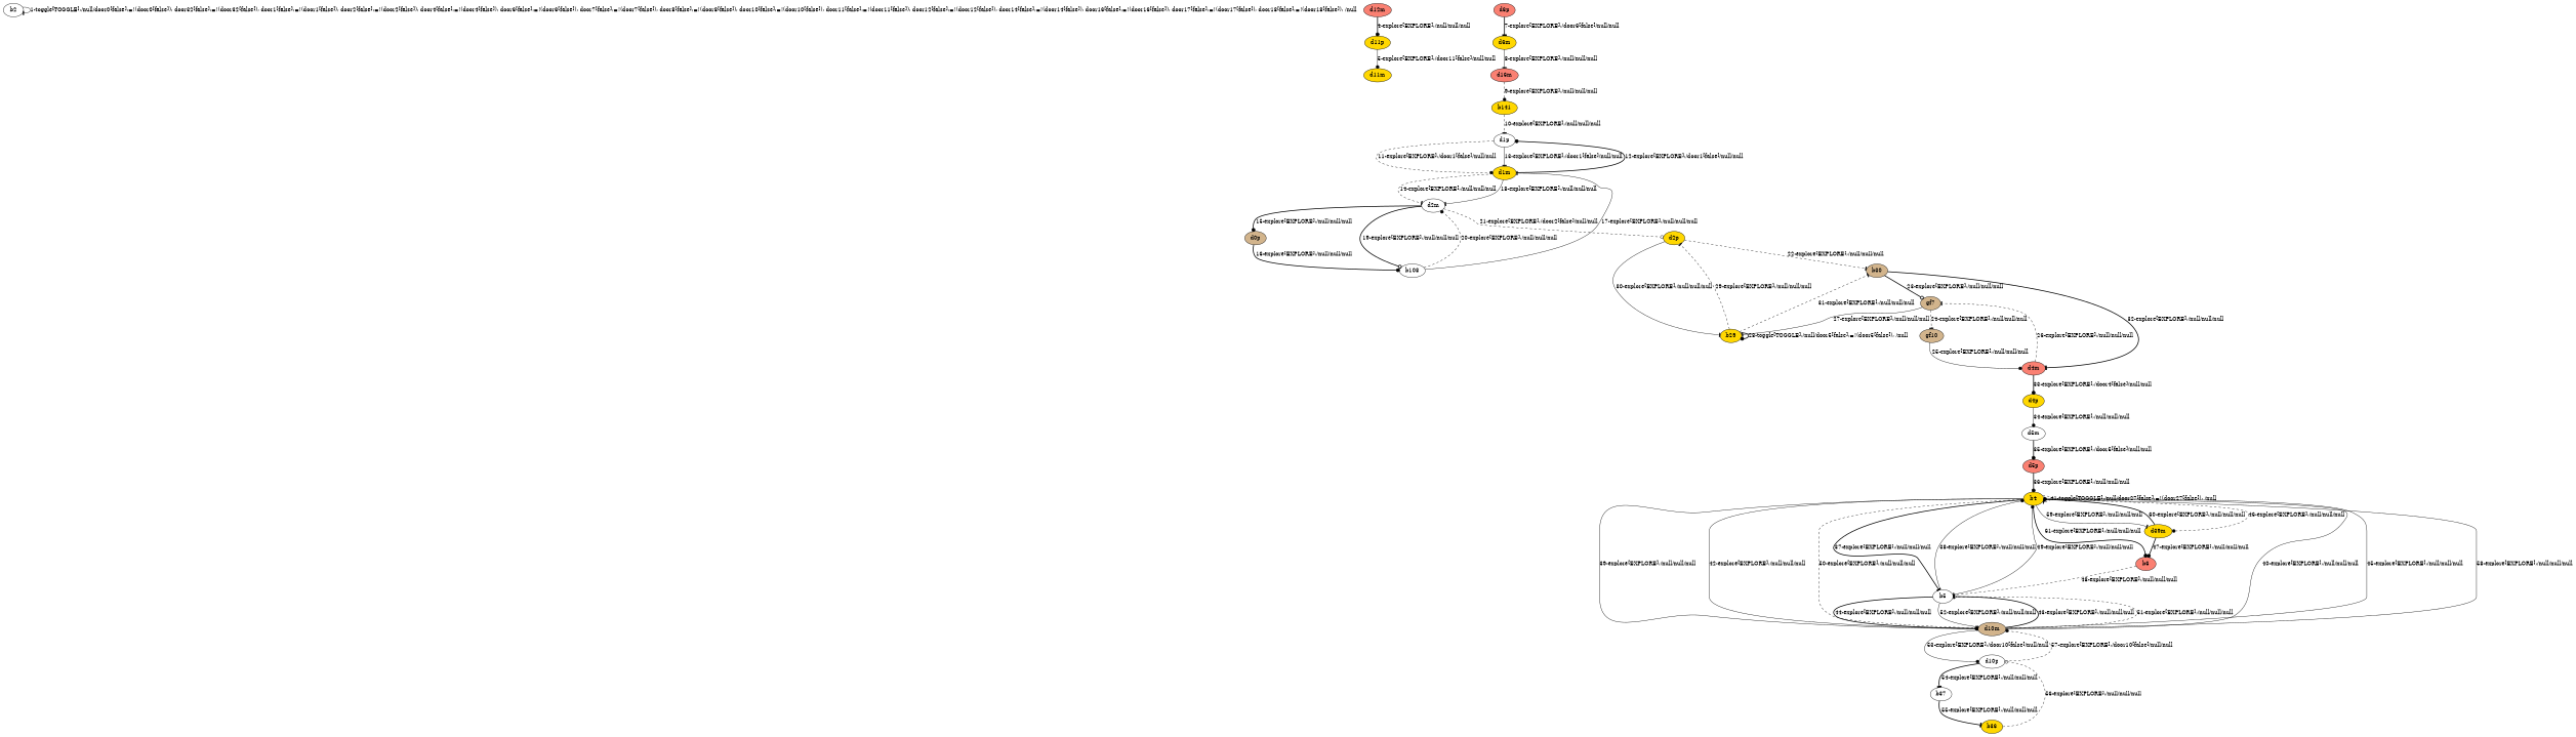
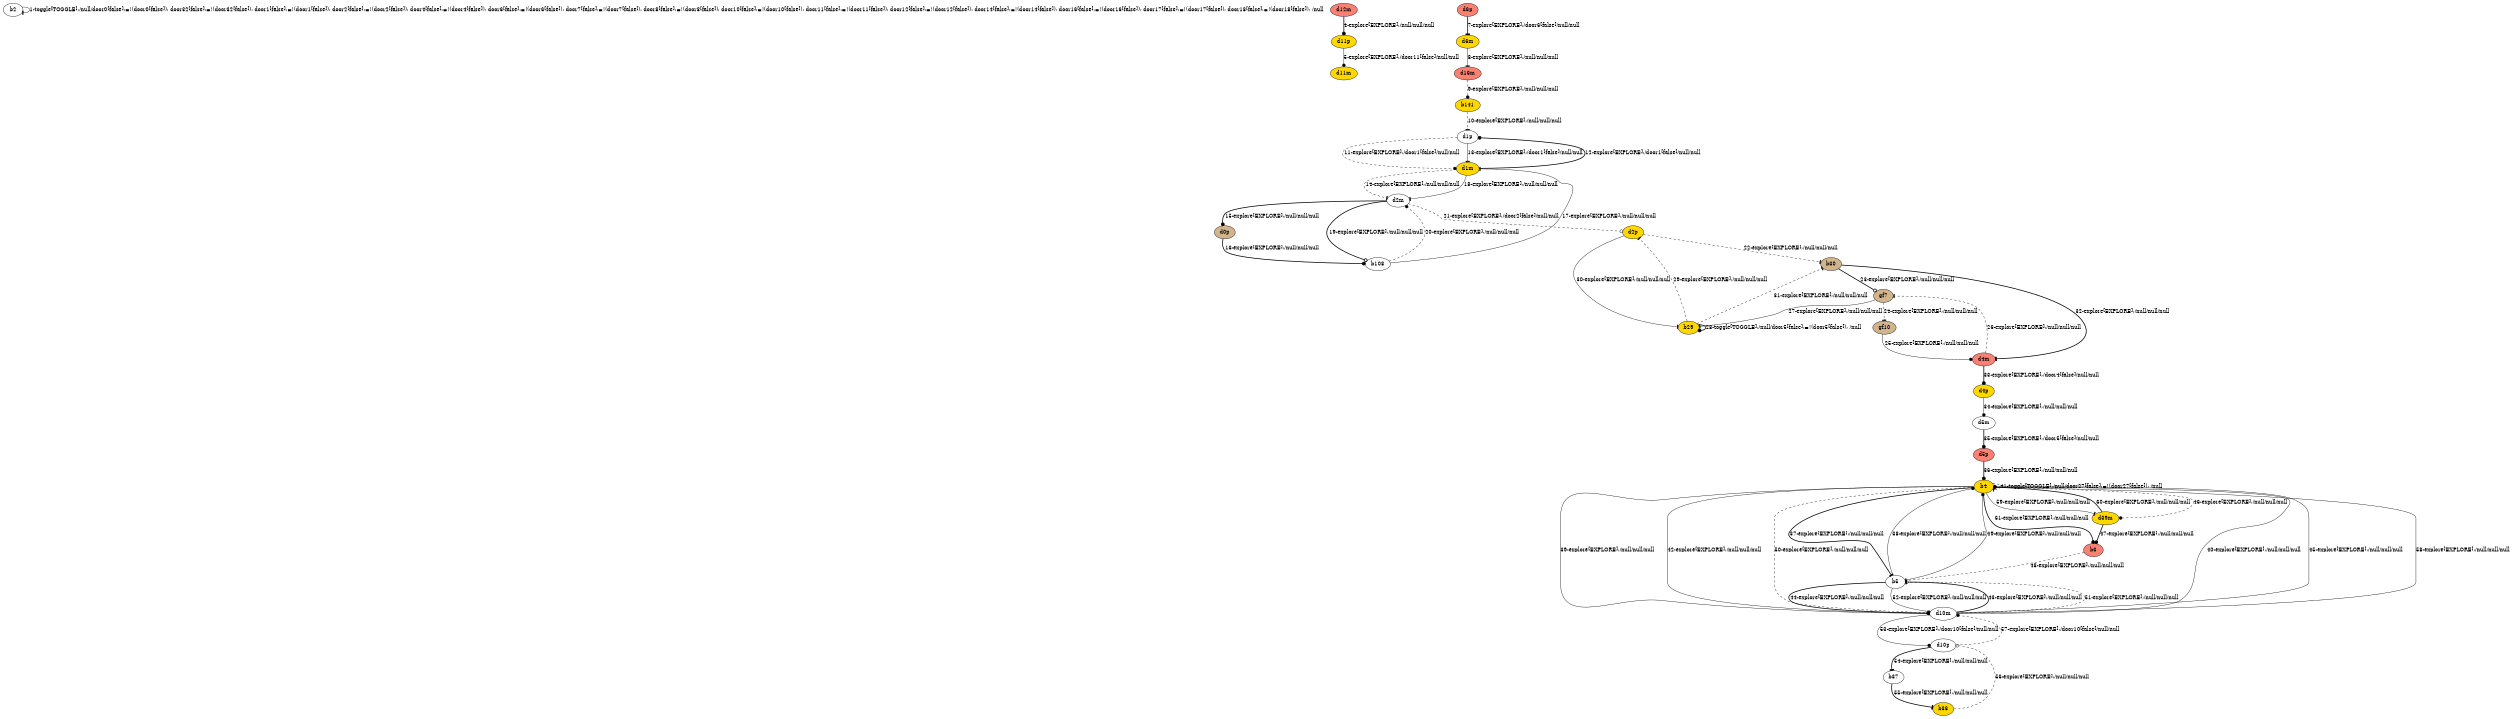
  digraph {
    node [fillcolor=gold style=filled]
    edge [arrowhead=tee style=solid]
    b2 [fillcolor=white]
    d12m [fillcolor=salmon]
    d11p
    d11m
    d6p [fillcolor=salmon]
    d6m
    d16m [fillcolor=salmon]
    b141
    d1p [fillcolor=white]
    d1m
    d2m [fillcolor=white]
    d0p [fillcolor=tan]
    b108 [fillcolor=white]
    d2p
    b30 [fillcolor=tan]
    b29
    gf7 [fillcolor=tan]
    d4m [fillcolor=salmon]
    gf10 [fillcolor=tan]
    d4p
    d5m [fillcolor=white]
    d5p [fillcolor=salmon]
    b4
    b5 [fillcolor=white]
-   d10m [fillcolor=tan]
+   d10m [fillcolor=white]
    d39m
    b6 [fillcolor=salmon]
    d10p [fillcolor=white]
    b37 [fillcolor=white]
    b36
    b2 -> b2 [label="1-toggle[TOGGLE];/null/door0[false]:=!(door0[false]); door32[false]:=!(door32[false]); door1[false]:=!(door1[false]); door2[false]:=!(door2[false]); door4[false]:=!(door4[false]); door6[false]:=!(door6[false]); door7[false]:=!(door7[false]); door8[false]:=!(door8[false]); door10[false]:=!(door10[false]); door11[false]:=!(door11[false]); door12[false]:=!(door12[false]); door14[false]:=!(door14[false]); door16[false]:=!(door16[false]); door17[false]:=!(door17[false]); door18[false]:=!(door18[false]); /null"]
    d12m -> d11p [arrowhead=dot label="4-explore[EXPLORE];/null/null/null" style=bold]
    d11p -> d11m [arrowhead=dot label="5-explore[EXPLORE];/door11[false]/null/null"]
    d6p -> d6m [label="7-explore[EXPLORE];/door6[false]/null/null" style=bold]
    d6m -> d16m [label="8-explore[EXPLORE];/null/null/null"]
    d16m -> b141 [arrowhead=dot label="9-explore[EXPLORE];/null/null/null" style=dashed]
    b141 -> d1p [label="10-explore[EXPLORE];/null/null/null" style=dashed]
    d1p -> d1m [arrowhead=dot label="11-explore[EXPLORE];/door1[false]/null/null" style=dashed]
    d1p -> d1m [label="13-explore[EXPLORE];/door1[false]/null/null"]
    d1m -> d1p [arrowhead=dot label="12-explore[EXPLORE];/door1[false]/null/null" style=bold]
    d1m -> d2m [label="14-explore[EXPLORE];/null/null/null" style=dashed]
    d1m -> d2m [label="18-explore[EXPLORE];/null/null/null"]
    d2m -> d0p [arrowhead=dot label="15-explore[EXPLORE];/null/null/null" style=bold]
    d2m -> b108 [arrowhead=odot label="19-explore[EXPLORE];/null/null/null" style=bold]
    d2m -> d2p [arrowhead=odot label="21-explore[EXPLORE];/door2[false]/null/null" style=dashed]
    d0p -> b108 [arrowhead=dot label="16-explore[EXPLORE];/null/null/null" style=bold]
    b108 -> d1m [label="17-explore[EXPLORE];/null/null/null"]
    b108 -> d2m [arrowhead=dot label="20-explore[EXPLORE];/null/null/null" style=dashed]
    d2p -> b30 [label="22-explore[EXPLORE];/null/null/null" style=dashed]
    d2p -> b29 [label="30-explore[EXPLORE];/null/null/null"]
    b30 -> gf7 [arrowhead=odot label="23-explore[EXPLORE];/null/null/null" style=bold]
    b30 -> d4m [label="32-explore[EXPLORE];/null/null/null" style=bold]
    b29 -> d2p [label="29-explore[EXPLORE];/null/null/null" style=dashed]
    b29 -> b30 [label="31-explore[EXPLORE];/null/null/null" style=dashed]
    b29 -> b29 [arrowhead=dot label="28-toggle[TOGGLE];/null/door5[false]:=!(door5[false]); /null" style=bold]
    gf7 -> b29 [label="27-explore[EXPLORE];/null/null/null"]
    gf7 -> gf10 [label="24-explore[EXPLORE];/null/null/null" style=dashed]
    d4m -> gf7 [label="26-explore[EXPLORE];/null/null/null" style=dashed]
    d4m -> d4p [arrowhead=dot label="33-explore[EXPLORE];/door4[false]/null/null" style=bold]
    gf10 -> d4m [arrowhead=dot label="25-explore[EXPLORE];/null/null/null"]
    d4p -> d5m [arrowhead=dot label="34-explore[EXPLORE];/null/null/null"]
    d5m -> d5p [arrowhead=dot label="35-explore[EXPLORE];/door5[false]/null/null" style=bold]
    d5p -> b4 [arrowhead=dot label="36-explore[EXPLORE];/null/null/null" style=bold]
    b4 -> b4 [label="41-toggle[TOGGLE];/null/door27[false]:=!(door27[false]); /null" style=dashed]
    b4 -> b5 [label="37-explore[EXPLORE];/null/null/null" style=bold]
    b4 -> d10m [arrowhead=dot label="39-explore[EXPLORE];/null/null/null"]
    b4 -> d10m [arrowhead=odot label="42-explore[EXPLORE];/null/null/null"]
    b4 -> d10m [arrowhead=odot label="50-explore[EXPLORE];/null/null/null" style=dashed]
    b4 -> d39m [arrowhead=dot label="46-explore[EXPLORE];/null/null/null" style=dashed]
    b4 -> d39m [label="59-explore[EXPLORE];/null/null/null"]
    b4 -> b6 [arrowhead=dot label="61-explore[EXPLORE];/null/null/null" style=bold]
    b5 -> b4 [arrowhead=dot label="38-explore[EXPLORE];/null/null/null"]
    b5 -> b4 [arrowhead=dot label="49-explore[EXPLORE];/null/null/null"]
    b5 -> d10m [label="44-explore[EXPLORE];/null/null/null" style=bold]
    b5 -> d10m [arrowhead=odot label="52-explore[EXPLORE];/null/null/null"]
    d10m -> b4 [arrowhead=dot label="40-explore[EXPLORE];/null/null/null"]
    d10m -> b4 [label="45-explore[EXPLORE];/null/null/null"]
    d10m -> b4 [arrowhead=odot label="58-explore[EXPLORE];/null/null/null"]
    d10m -> b5 [label="43-explore[EXPLORE];/null/null/null" style=bold]
    d10m -> b5 [arrowhead=odot label="51-explore[EXPLORE];/null/null/null" style=dashed]
    d10m -> d10p [arrowhead=dot label="53-explore[EXPLORE];/door10[false]/null/null"]
    d39m -> b4 [label="60-explore[EXPLORE];/null/null/null" style=bold]
    d39m -> b6 [arrowhead=dot label="47-explore[EXPLORE];/null/null/null" style=bold]
    b6 -> b5 [label="48-explore[EXPLORE];/null/null/null" style=dashed]
    d10p -> d10m [arrowhead=dot label="57-explore[EXPLORE];/door10[false]/null/null" style=dashed]
    d10p -> b37 [label="54-explore[EXPLORE];/null/null/null" style=bold]
    b37 -> b36 [label="55-explore[EXPLORE];/null/null/null" style=bold]
    b36 -> d10p [arrowhead=odot label="56-explore[EXPLORE];/null/null/null" style=dashed]
  }
